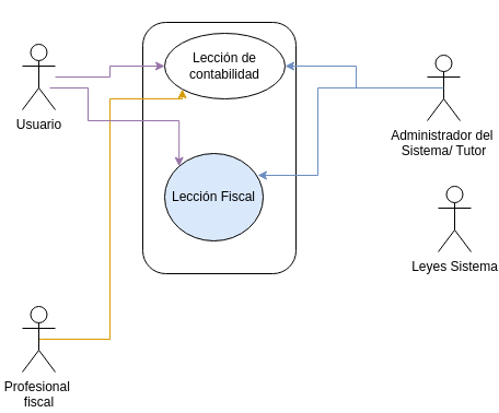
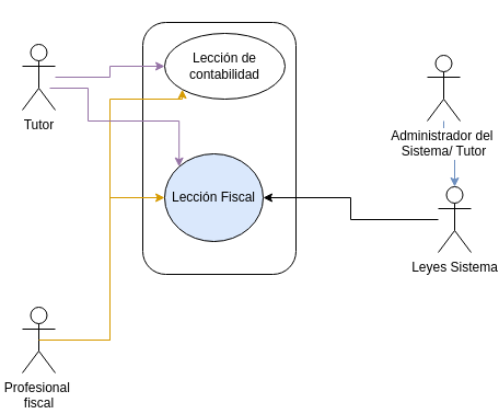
  <mxCell id="0" />
  <mxCell id="1" parent="0" />
  <mxCell id="2" value="" style="rounded=1;whiteSpace=wrap;html=1;fillColor=none;" parent="1" vertex="1"><mxGeometry x="130" y="20" width="140" height="230" as="geometry" /></mxCell>
  <mxCell id="3" value="Lección de contabilidad" style="ellipse;whiteSpace=wrap;html=1;" parent="1" vertex="1"><mxGeometry x="150" y="30" width="110" height="60" as="geometry" /></mxCell>
  <mxCell id="4" value="Lección Fiscal" style="ellipse;whiteSpace=wrap;html=1;fillColor=#dae8fc;" parent="1" vertex="1"><mxGeometry x="150" y="140" width="90" height="80" as="geometry" /></mxCell>
  <mxCell id="5" value="" style="edgeStyle=orthogonalEdgeStyle;rounded=0;orthogonalLoop=1;jettySize=auto;html=1;fillColor=#e1d5e7;strokeColor=#9673a6;" parent="1" source="6" target="3" edge="1"><mxGeometry relative="1" as="geometry" /></mxCell>
- <mxCell id="6" value="Usuario" style="shape=umlActor;verticalLabelPosition=bottom;labelBackgroundColor=#ffffff;verticalAlign=top;html=1;outlineConnect=0;fillColor=none;" parent="1" vertex="1"><mxGeometry x="20" y="40" width="30" height="60" as="geometry" /></mxCell>
+ <mxCell id="6" value="Tutor" style="shape=umlActor;verticalLabelPosition=bottom;labelBackgroundColor=#ffffff;verticalAlign=top;html=1;outlineConnect=0;fillColor=none;" parent="1" vertex="1"><mxGeometry x="20" y="40" width="30" height="60" as="geometry" /></mxCell>
  <mxCell id="7" value="" style="edgeStyle=orthogonalEdgeStyle;rounded=0;orthogonalLoop=1;jettySize=auto;html=1;entryX=0;entryY=1;entryDx=0;entryDy=0;exitX=0.5;exitY=0.5;exitDx=0;exitDy=0;exitPerimeter=0;fillColor=#ffe6cc;strokeColor=#d79b00;" parent="1" source="8" target="3" edge="1"><mxGeometry relative="1" as="geometry"><Array as="points"><mxPoint x="100" y="310" /><mxPoint x="100" y="90" /></Array></mxGeometry></mxCell>
  <mxCell id="8" value="Profesional&amp;nbsp;&lt;br&gt;fiscal" style="shape=umlActor;verticalLabelPosition=bottom;labelBackgroundColor=#ffffff;verticalAlign=top;html=1;outlineConnect=0;fillColor=none;" parent="1" vertex="1"><mxGeometry x="20" y="280" width="30" height="60" as="geometry" /></mxCell>
- <mxCell id="9" value="" style="edgeStyle=orthogonalEdgeStyle;rounded=0;orthogonalLoop=1;jettySize=auto;html=1;fillColor=#dae8fc;strokeColor=#6c8ebf;" parent="1" source="10" target="3" edge="1"><mxGeometry relative="1" as="geometry" /></mxCell>
+ <mxCell id="9" value="" style="edgeStyle=orthogonalEdgeStyle;rounded=0;orthogonalLoop=1;jettySize=auto;html=1;fillColor=#dae8fc;strokeColor=#6c8ebf;" parent="1" source="10" target="15" edge="1"><mxGeometry relative="1" as="geometry" /></mxCell>
  <mxCell id="10" value="Administrador del&amp;nbsp;&lt;br&gt;Sistema/ Tutor" style="shape=umlActor;verticalLabelPosition=bottom;labelBackgroundColor=#ffffff;verticalAlign=top;html=1;outlineConnect=0;fillColor=none;" parent="1" vertex="1"><mxGeometry x="390" y="50" width="30" height="60" as="geometry" /></mxCell>
- <mxCell id="12" value="" style="edgeStyle=orthogonalEdgeStyle;rounded=0;orthogonalLoop=1;jettySize=auto;html=1;entryX=0.944;entryY=0.25;entryDx=0;entryDy=0;entryPerimeter=0;exitX=0.5;exitY=0.5;exitDx=0;exitDy=0;exitPerimeter=0;fillColor=#dae8fc;strokeColor=#6c8ebf;" parent="1" source="10" target="4" edge="1"><mxGeometry relative="1" as="geometry"><mxPoint x="370" y="90" as="sourcePoint" /><mxPoint x="250" y="75" as="targetPoint" /><Array as="points"><mxPoint x="290" y="80" /><mxPoint x="290" y="160" /></Array></mxGeometry></mxCell>
+ <mxCell id="11" value="" style="edgeStyle=orthogonalEdgeStyle;rounded=0;orthogonalLoop=1;jettySize=auto;html=1;entryX=0;entryY=0.5;entryDx=0;entryDy=0;exitX=0.5;exitY=0.5;exitDx=0;exitDy=0;exitPerimeter=0;fillColor=#ffe6cc;strokeColor=#d79b00;" parent="1" source="8" target="4" edge="1"><mxGeometry relative="1" as="geometry"><mxPoint x="55" y="310" as="sourcePoint" /><mxPoint x="160" y="255" as="targetPoint" /></mxGeometry></mxCell>
  <mxCell id="13" value="" style="edgeStyle=orthogonalEdgeStyle;rounded=0;orthogonalLoop=1;jettySize=auto;html=1;fillColor=#e1d5e7;strokeColor=#9673a6;entryX=0;entryY=0;entryDx=0;entryDy=0;exitX=0.5;exitY=0.5;exitDx=0;exitDy=0;exitPerimeter=0;" parent="1" target="4" edge="1"><mxGeometry relative="1" as="geometry"><mxPoint x="45" y="80" as="sourcePoint" /><mxPoint x="173.18" y="260.251" as="targetPoint" /><Array as="points"><mxPoint x="80" y="80" /><mxPoint x="80" y="110" /><mxPoint x="163" y="110" /></Array></mxGeometry></mxCell>
+ <mxCell id="14" value="" style="edgeStyle=orthogonalEdgeStyle;rounded=0;orthogonalLoop=1;jettySize=auto;html=1;entryX=1;entryY=0.5;entryDx=0;entryDy=0;" edge="1" parent="1" source="15" target="4"><mxGeometry relative="1" as="geometry"><mxPoint x="320" y="200" as="targetPoint" /></mxGeometry></mxCell>
  <mxCell id="15" value="Leyes Sistema" style="shape=umlActor;verticalLabelPosition=bottom;labelBackgroundColor=#ffffff;verticalAlign=top;html=1;outlineConnect=0;fillColor=none;" vertex="1" parent="1"><mxGeometry x="400" y="170" width="30" height="60" as="geometry" /></mxCell>
